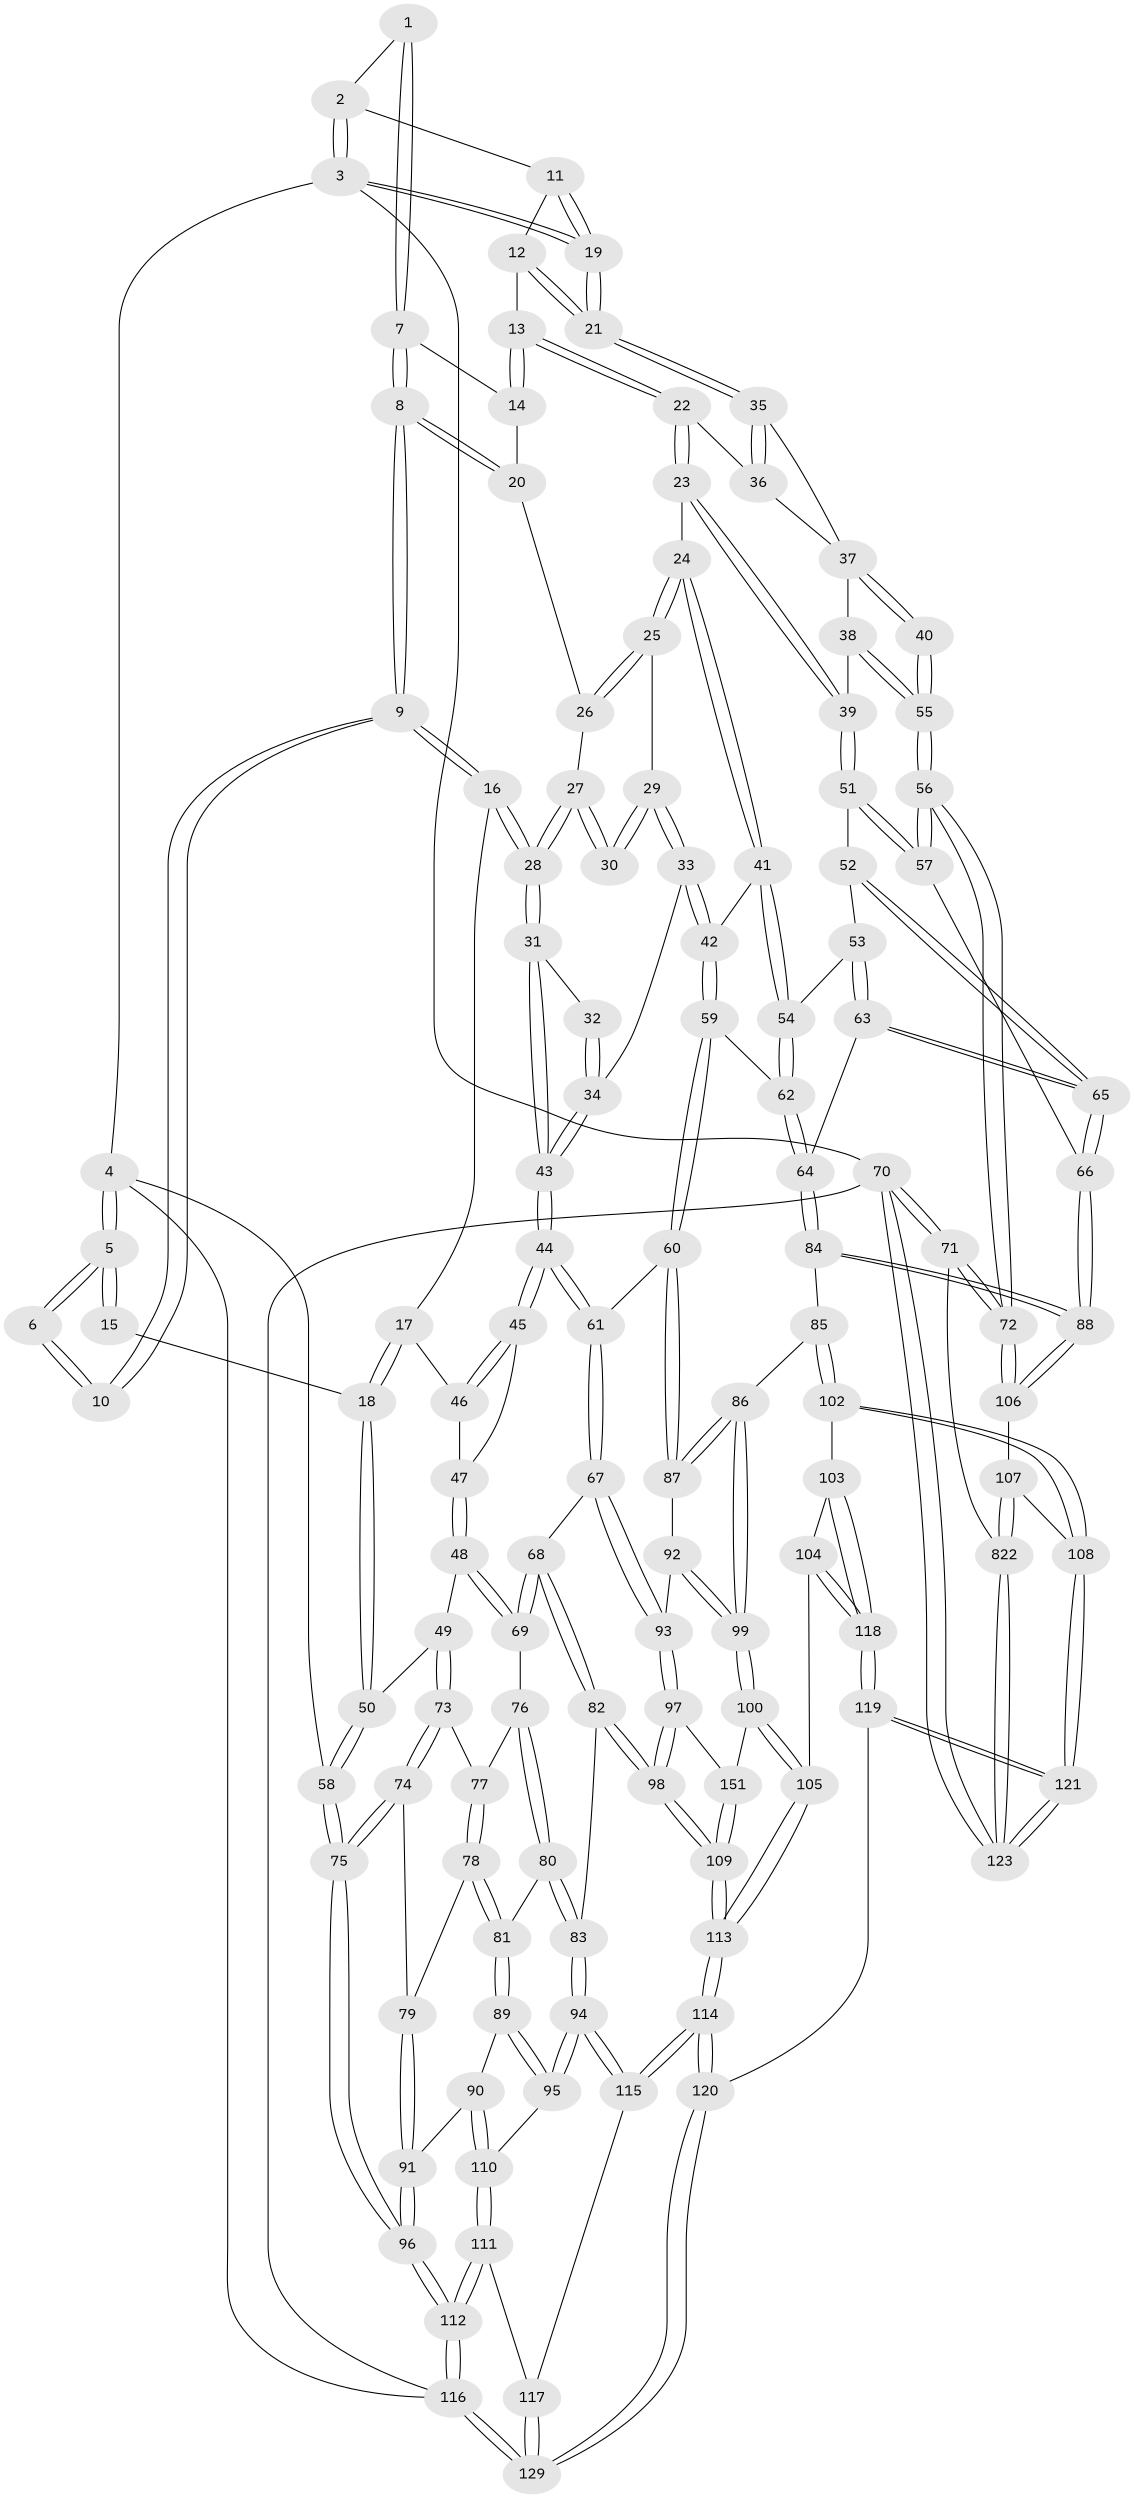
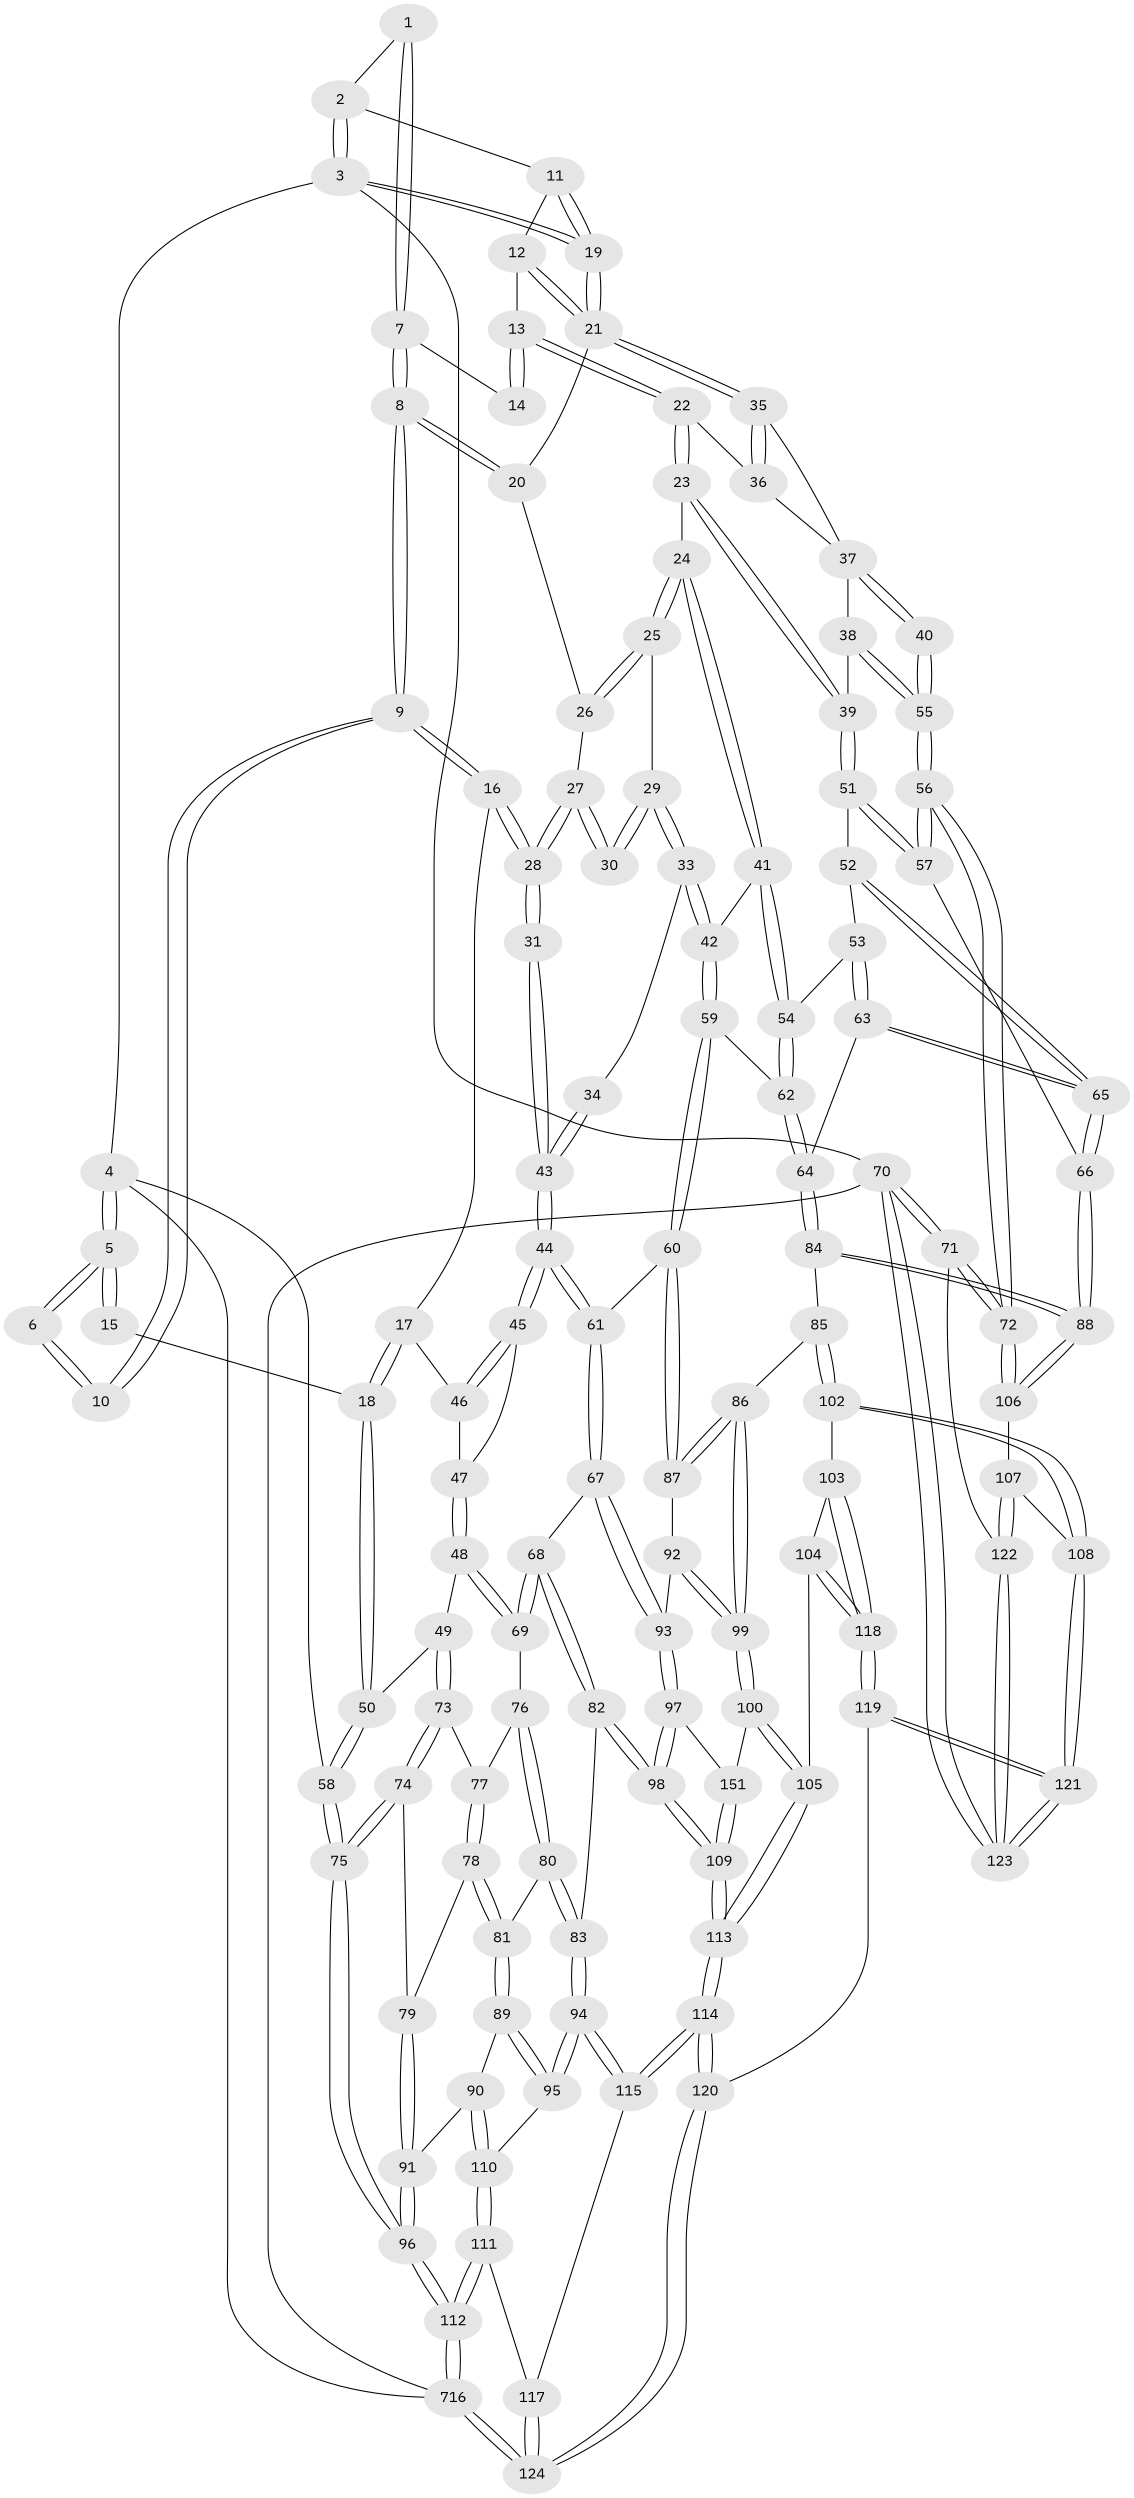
  graph {
    fontname="IBM Plex Sans"
    node [color=gray90 fontname="IBM Plex Sans" style=filled]
    edge [fontname="IBM Plex Sans"]
    1
    2
    7
    3
    11
    8
    14
    4
    19
    70
    12
    5
    58
-   116
+   116 [label=716]
    21
    71
    123
    6
    15
    75
-   124 [label=129]
+   124
    10
    18
    9
    20
    16
    26
    17
    28
    13
    22
    35
    23
    36
    50
    46
    31
    47
    27
    37
    24
    39
    25
    41
    51
    29
    42
    54
    30
    33
-   32
    43
    34
    44
    59
    40
    55
    38
    56
    52
    57
    62
    60
    45
    61
    67
    48
    49
    69
    73
    76
    74
    77
    53
    65
    66
    63
    64
    72
    106
    88
    96
    87
    92
    68
    93
    84
    85
    82
    97
    83
    98
    80
-   122 [label=822]
+   122
    107
    79
    78
    91
    112
    81
    89
    94
    90
    95
    109
    115
    86
    102
    99
    103
    108
    100
    110
    111
    n115 [label=151]
    117
    113
    105
    104
    118
    121
    119
    114
    120
    1 -- 2
    1 -- 7
    1 -- 7
    2 -- 3
    2 -- 3
    2 -- 11
    7 -- 8
    7 -- 8
    7 -- 14
    3 -- 4
    3 -- 19
    3 -- 19
    3 -- 70
    11 -- 19
    11 -- 19
    11 -- 12
    8 -- 9
    8 -- 9
    8 -- 20
    8 -- 20
-   14 -- 20
+   21 -- 20
    4 -- 5
    4 -- 5
    4 -- 58
    4 -- 116
    19 -- 21
    19 -- 21
    70 -- 116
    70 -- 71
    70 -- 71
    70 -- 123
    70 -- 123
    12 -- 21
    12 -- 21
    12 -- 13
    5 -- 6
    5 -- 6
    5 -- 15
    5 -- 15
    58 -- 75
    58 -- 75
    116 -- 124
    116 -- 124
    21 -- 35
    21 -- 35
    71 -- 72
    71 -- 72
    71 -- 122
    6 -- 10
    6 -- 10
    15 -- 18
    75 -- 96
    75 -- 96
    18 -- 50
    18 -- 50
    9 -- 10
    9 -- 10
    9 -- 16
    9 -- 16
    20 -- 26
    16 -- 17
    16 -- 28
    16 -- 28
    26 -- 27
    17 -- 18
    17 -- 18
    17 -- 46
    28 -- 31
    28 -- 31
    13 -- 14
    13 -- 14
    13 -- 22
    13 -- 22
    22 -- 23
    22 -- 23
    22 -- 36
    35 -- 36
    35 -- 36
    35 -- 37
    23 -- 24
    23 -- 39
    23 -- 39
    36 -- 37
    50 -- 58
    50 -- 58
    46 -- 47
-   31 -- 32
    31 -- 43
    31 -- 43
    47 -- 48
    47 -- 48
    27 -- 28
    27 -- 28
    27 -- 30
    27 -- 30
    37 -- 40
    37 -- 40
    37 -- 38
    24 -- 25
    24 -- 25
    24 -- 41
    24 -- 41
    39 -- 51
    39 -- 51
    25 -- 26
    25 -- 26
    25 -- 29
    41 -- 42
    41 -- 54
    41 -- 54
    51 -- 52
    51 -- 57
    51 -- 57
    29 -- 30
    29 -- 30
    29 -- 33
    29 -- 33
    42 -- 59
    42 -- 59
    54 -- 62
    54 -- 62
    33 -- 42
    33 -- 42
    33 -- 34
-   32 -- 34
-   32 -- 34
    43 -- 44
    43 -- 44
    34 -- 43
    34 -- 43
    44 -- 45
    44 -- 45
    44 -- 61
    44 -- 61
    59 -- 62
    59 -- 60
    59 -- 60
    40 -- 55
    40 -- 55
    55 -- 56
    55 -- 56
    38 -- 39
    38 -- 55
    38 -- 55
    56 -- 57
    56 -- 57
    56 -- 72
    56 -- 72
    52 -- 53
    52 -- 65
    52 -- 65
    57 -- 66
    62 -- 64
    62 -- 64
    60 -- 61
    60 -- 87
    60 -- 87
    45 -- 46
    45 -- 46
    45 -- 47
    61 -- 67
    61 -- 67
    67 -- 68
    67 -- 93
    67 -- 93
    48 -- 49
    48 -- 69
    48 -- 69
    49 -- 50
    49 -- 73
    49 -- 73
    69 -- 76
    73 -- 74
    73 -- 74
    73 -- 77
    76 -- 77
    76 -- 80
    76 -- 80
    74 -- 75
    74 -- 75
    74 -- 79
    77 -- 78
    77 -- 78
    53 -- 54
    53 -- 63
    53 -- 63
    65 -- 66
    65 -- 66
    66 -- 88
    66 -- 88
    63 -- 65
    63 -- 65
    63 -- 64
    64 -- 84
    64 -- 84
    72 -- 106
    72 -- 106
    106 -- 107
    88 -- 106
    88 -- 106
    96 -- 112
    96 -- 112
    87 -- 92
    92 -- 93
    92 -- 99
    92 -- 99
    68 -- 69
    68 -- 69
    68 -- 82
    68 -- 82
    93 -- 97
    93 -- 97
    84 -- 88
    84 -- 88
    84 -- 85
    85 -- 86
    85 -- 102
    85 -- 102
    82 -- 83
    82 -- 98
    82 -- 98
    97 -- 98
    97 -- 98
    97 -- n115
    83 -- 94
    83 -- 94
    98 -- 109
    98 -- 109
    80 -- 83
    80 -- 83
    80 -- 81
    122 -- 123
    122 -- 123
    107 -- 122
    107 -- 122
    107 -- 108
    79 -- 91
    79 -- 91
    78 -- 79
    78 -- 81
    78 -- 81
    91 -- 96
    91 -- 96
    112 -- 116
    112 -- 116
    81 -- 89
    81 -- 89
    89 -- 90
    89 -- 95
    89 -- 95
    94 -- 95
    94 -- 95
    94 -- 115
    94 -- 115
    90 -- 91
    90 -- 110
    90 -- 110
    95 -- 110
    109 -- 113
    109 -- 113
    115 -- 117
    86 -- 87
    86 -- 87
    86 -- 99
    86 -- 99
    102 -- 103
    102 -- 108
    102 -- 108
    99 -- 100
    99 -- 100
    103 -- 104
    103 -- 118
    103 -- 118
    108 -- 121
    108 -- 121
    100 -- n115
    100 -- 105
    100 -- 105
    110 -- 111
    110 -- 111
    111 -- 112
    111 -- 112
    111 -- 117
    n115 -- 109
    n115 -- 109
    117 -- 124
    117 -- 124
    113 -- 114
    113 -- 114
    105 -- 113
    105 -- 113
    104 -- 105
    104 -- 118
    104 -- 118
    118 -- 119
    118 -- 119
    121 -- 123
    121 -- 123
    119 -- 121
    119 -- 121
    119 -- 120
    114 -- 115
    114 -- 115
    114 -- 120
    114 -- 120
    120 -- 124
    120 -- 124
  }
